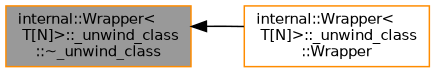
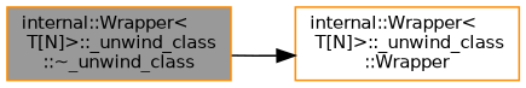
  digraph {
    rankdir=LR
    node [color=darkorange fontname=Helvetica fontsize=10 shape=box style=filled]
    n1 [fillcolor=grey60 fontcolor=black height=0.2 label="internal::Wrapper\<\l T[N]\>::_unwind_class\l::~_unwind_class" width=0.4]
    n2 [fillcolor=white height=0.2 label="internal::Wrapper\<\l T[N]\>::_unwind_class\l::Wrapper" width=0.4]
-   n2 -> n1 [color=black fontname=Helvetica fontsize=10 labelfontname=Helvetica labelfontsize=10 style=solid]
+   n1 -> n2 [color=black fontname=Helvetica fontsize=10 labelfontname=Helvetica labelfontsize=10 style=solid]
  }
